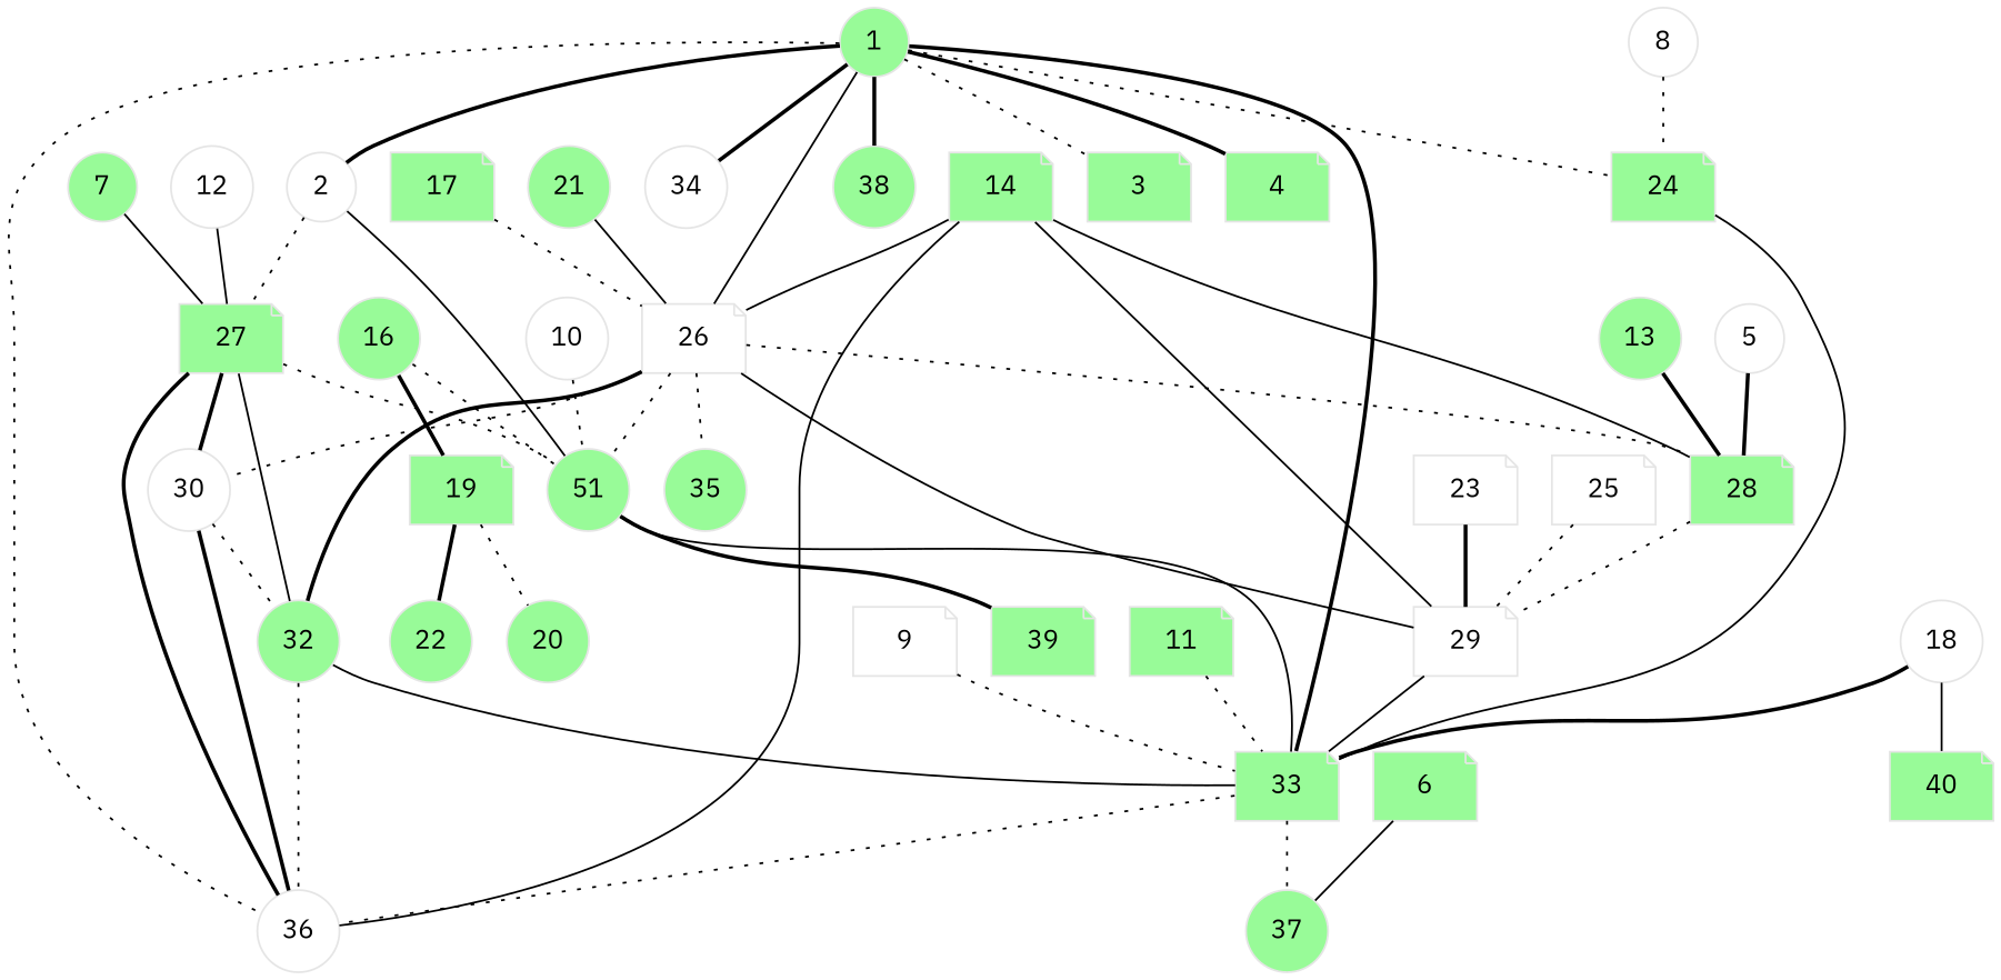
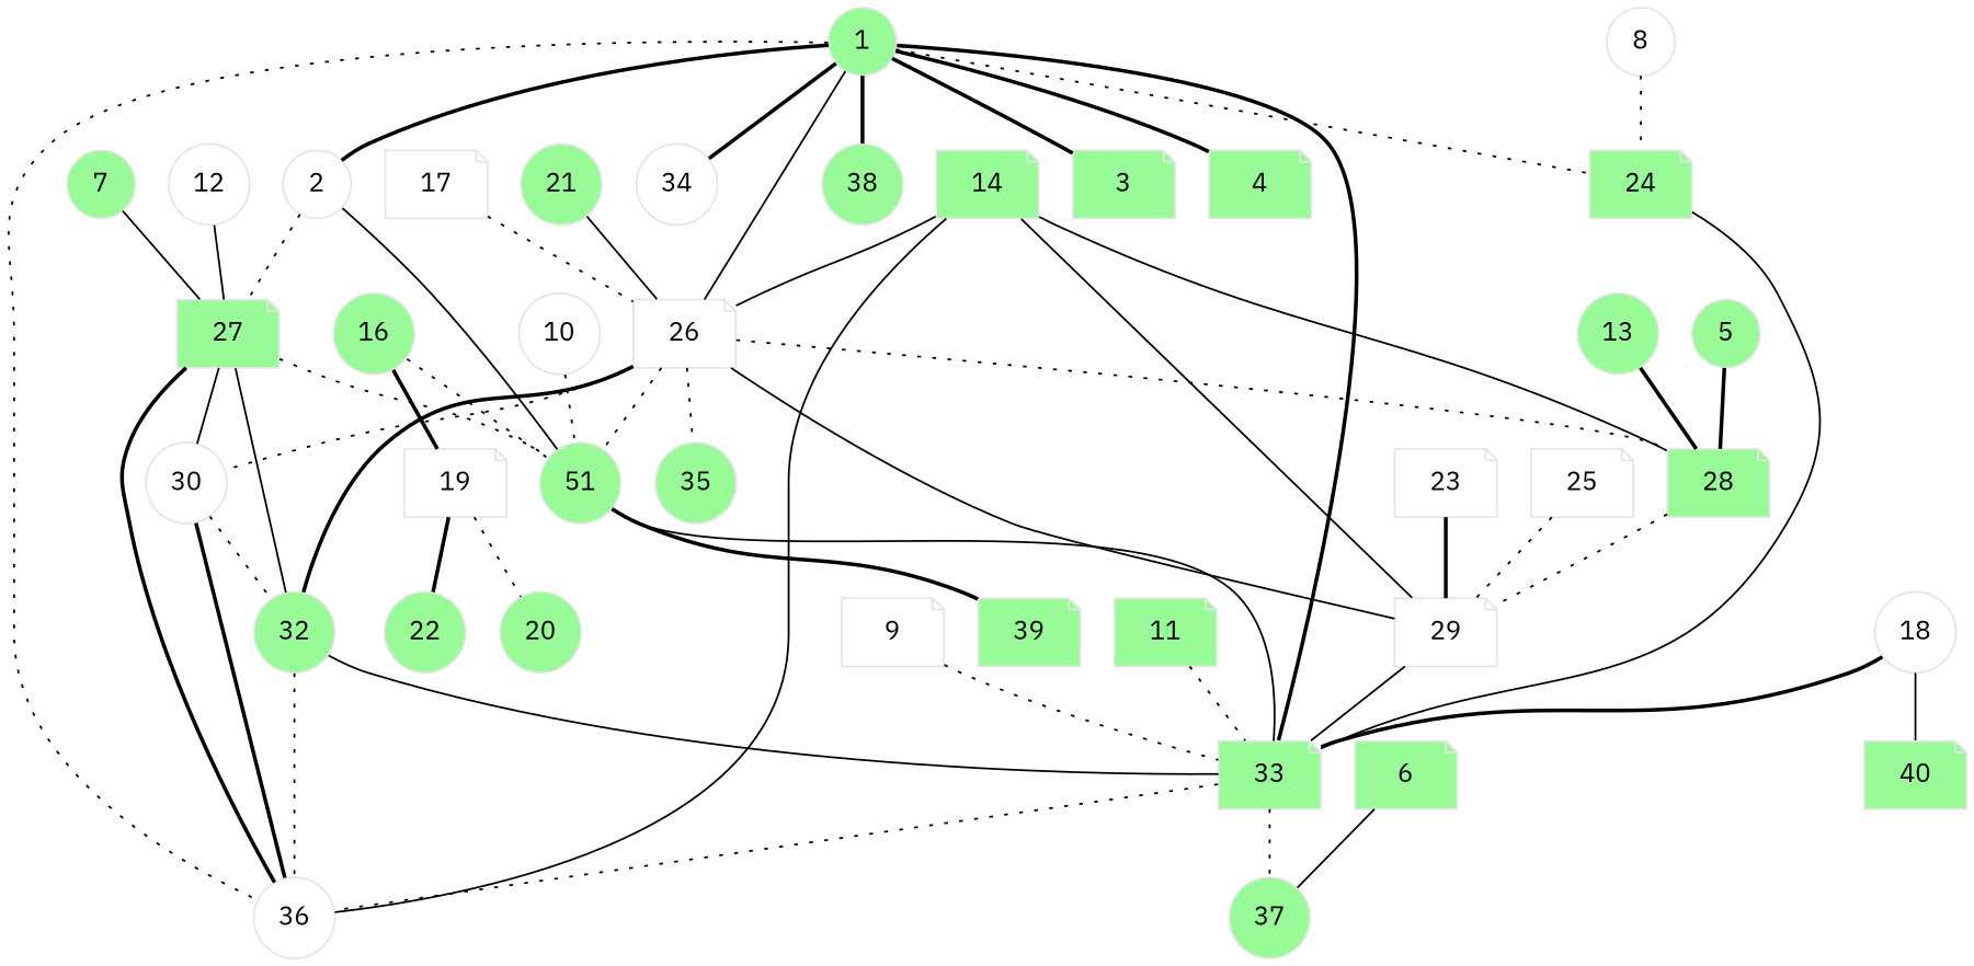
  graph {
    fontname="IBM Plex Sans"
    node [color=gray90 fillcolor=palegreen fontname="IBM Plex Sans" shape=circle style=filled]
    edge [fontname="IBM Plex Sans" style=dotted weight=1.0]
    2 [fillcolor=white]
    1
    3 [shape=note]
    4 [shape=note]
    24 [shape=note]
    26 [fillcolor=white shape=note]
    33 [shape=note]
    34 [fillcolor=white]
    36 [fillcolor=white]
    38
    27 [shape=note]
    n12 [label=51]
    28 [shape=note]
    29 [fillcolor=white shape=note]
    30 [fillcolor=white]
    32
    35
    37
    39 [shape=note]
-   5 [fillcolor=white]
+   5
    6 [shape=note]
    7
    8 [fillcolor=white]
    9 [fillcolor=white shape=note]
    10 [fillcolor=white]
    11 [shape=note]
    12 [fillcolor=white]
    13
    14 [shape=note]
    16
-   19 [shape=note]
+   19 [fillcolor=white shape=note]
    20
    22
-   17 [shape=note]
+   17 [fillcolor=white shape=note]
    18 [fillcolor=white]
    40 [shape=note]
    21
    23 [fillcolor=white shape=note]
    25 [fillcolor=white shape=note]
    2 -- 27 [weight=2.0]
    2 -- n12 [style=solid weight=2.0]
    1 -- 2 [style=bold]
-   1 -- 3
+   1 -- 3 [style=bold]
    1 -- 4 [style=bold]
    1 -- 24
    1 -- 26 [style=solid]
    1 -- 33 [style=bold]
    1 -- 34 [style=bold]
    1 -- 36
    1 -- 38 [style=bold]
    24 -- 33 [style=solid]
    26 -- n12 [weight=2.0]
    26 -- 28
    26 -- 29 [style=solid]
    26 -- 30
    26 -- 32 [style=bold]
    26 -- 35
    33 -- 36
    33 -- 37 [weight=3.0]
    27 -- 36 [style=bold]
    27 -- n12
-   27 -- 30 [style=bold]
+   27 -- 30 [style=solid]
    27 -- 32 [style=solid]
    n12 -- 33 [style=solid]
    n12 -- 39 [style=bold]
    28 -- 29
    29 -- 33 [style=solid]
    30 -- 36 [style=bold]
    30 -- 32
    32 -- 33 [style=solid]
    32 -- 36
    5 -- 28 [style=bold]
    6 -- 37 [style=solid]
    7 -- 27 [style=solid]
    8 -- 24
    9 -- 33
    10 -- n12
    11 -- 33
    12 -- 27 [style=solid]
    13 -- 28 [style=bold]
    14 -- 26 [style=solid]
    14 -- 36 [style=solid weight=2.0]
    14 -- 28 [style=solid]
    14 -- 29 [style=solid]
    16 -- n12
    16 -- 19 [style=bold]
    19 -- 20
    19 -- 22 [style=bold]
    17 -- 26
    18 -- 33 [style=bold]
    18 -- 40 [style=solid]
    21 -- 26 [style=solid]
    23 -- 29 [style=bold]
    25 -- 29
  }
